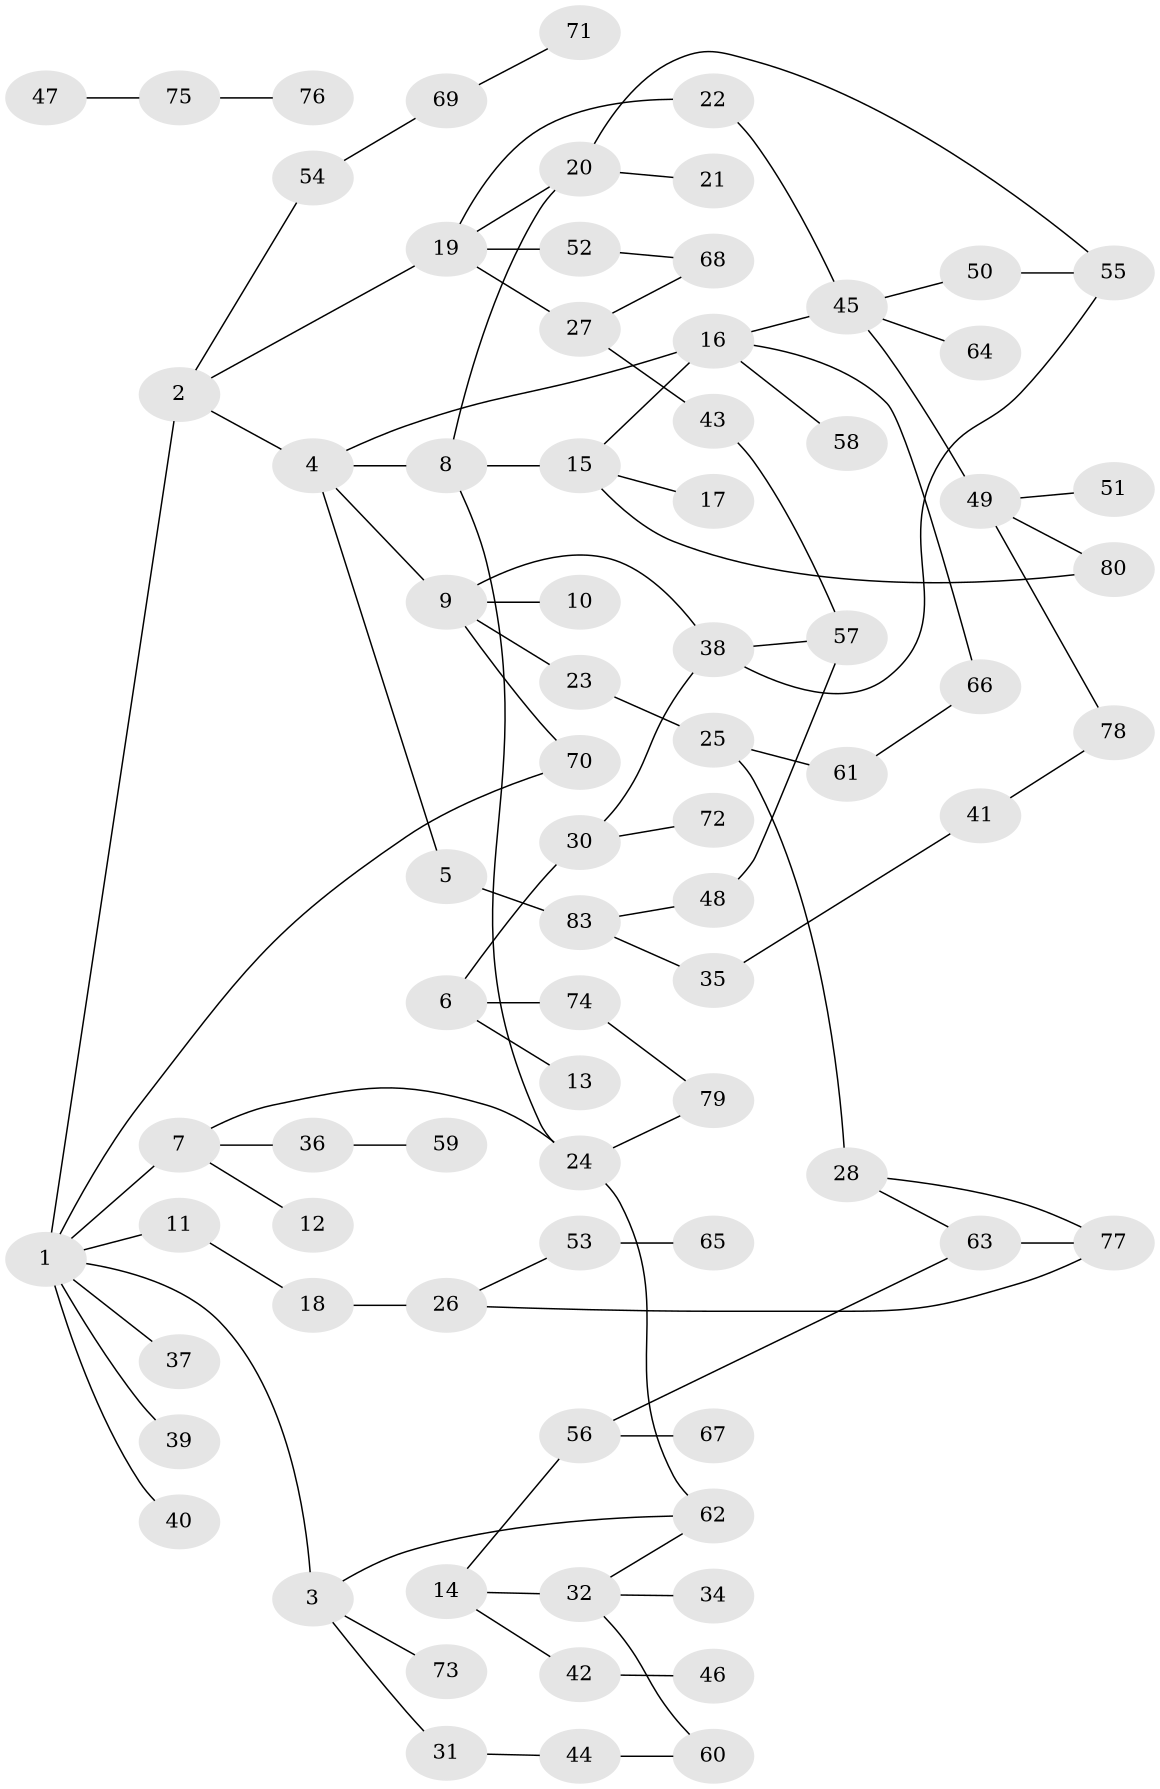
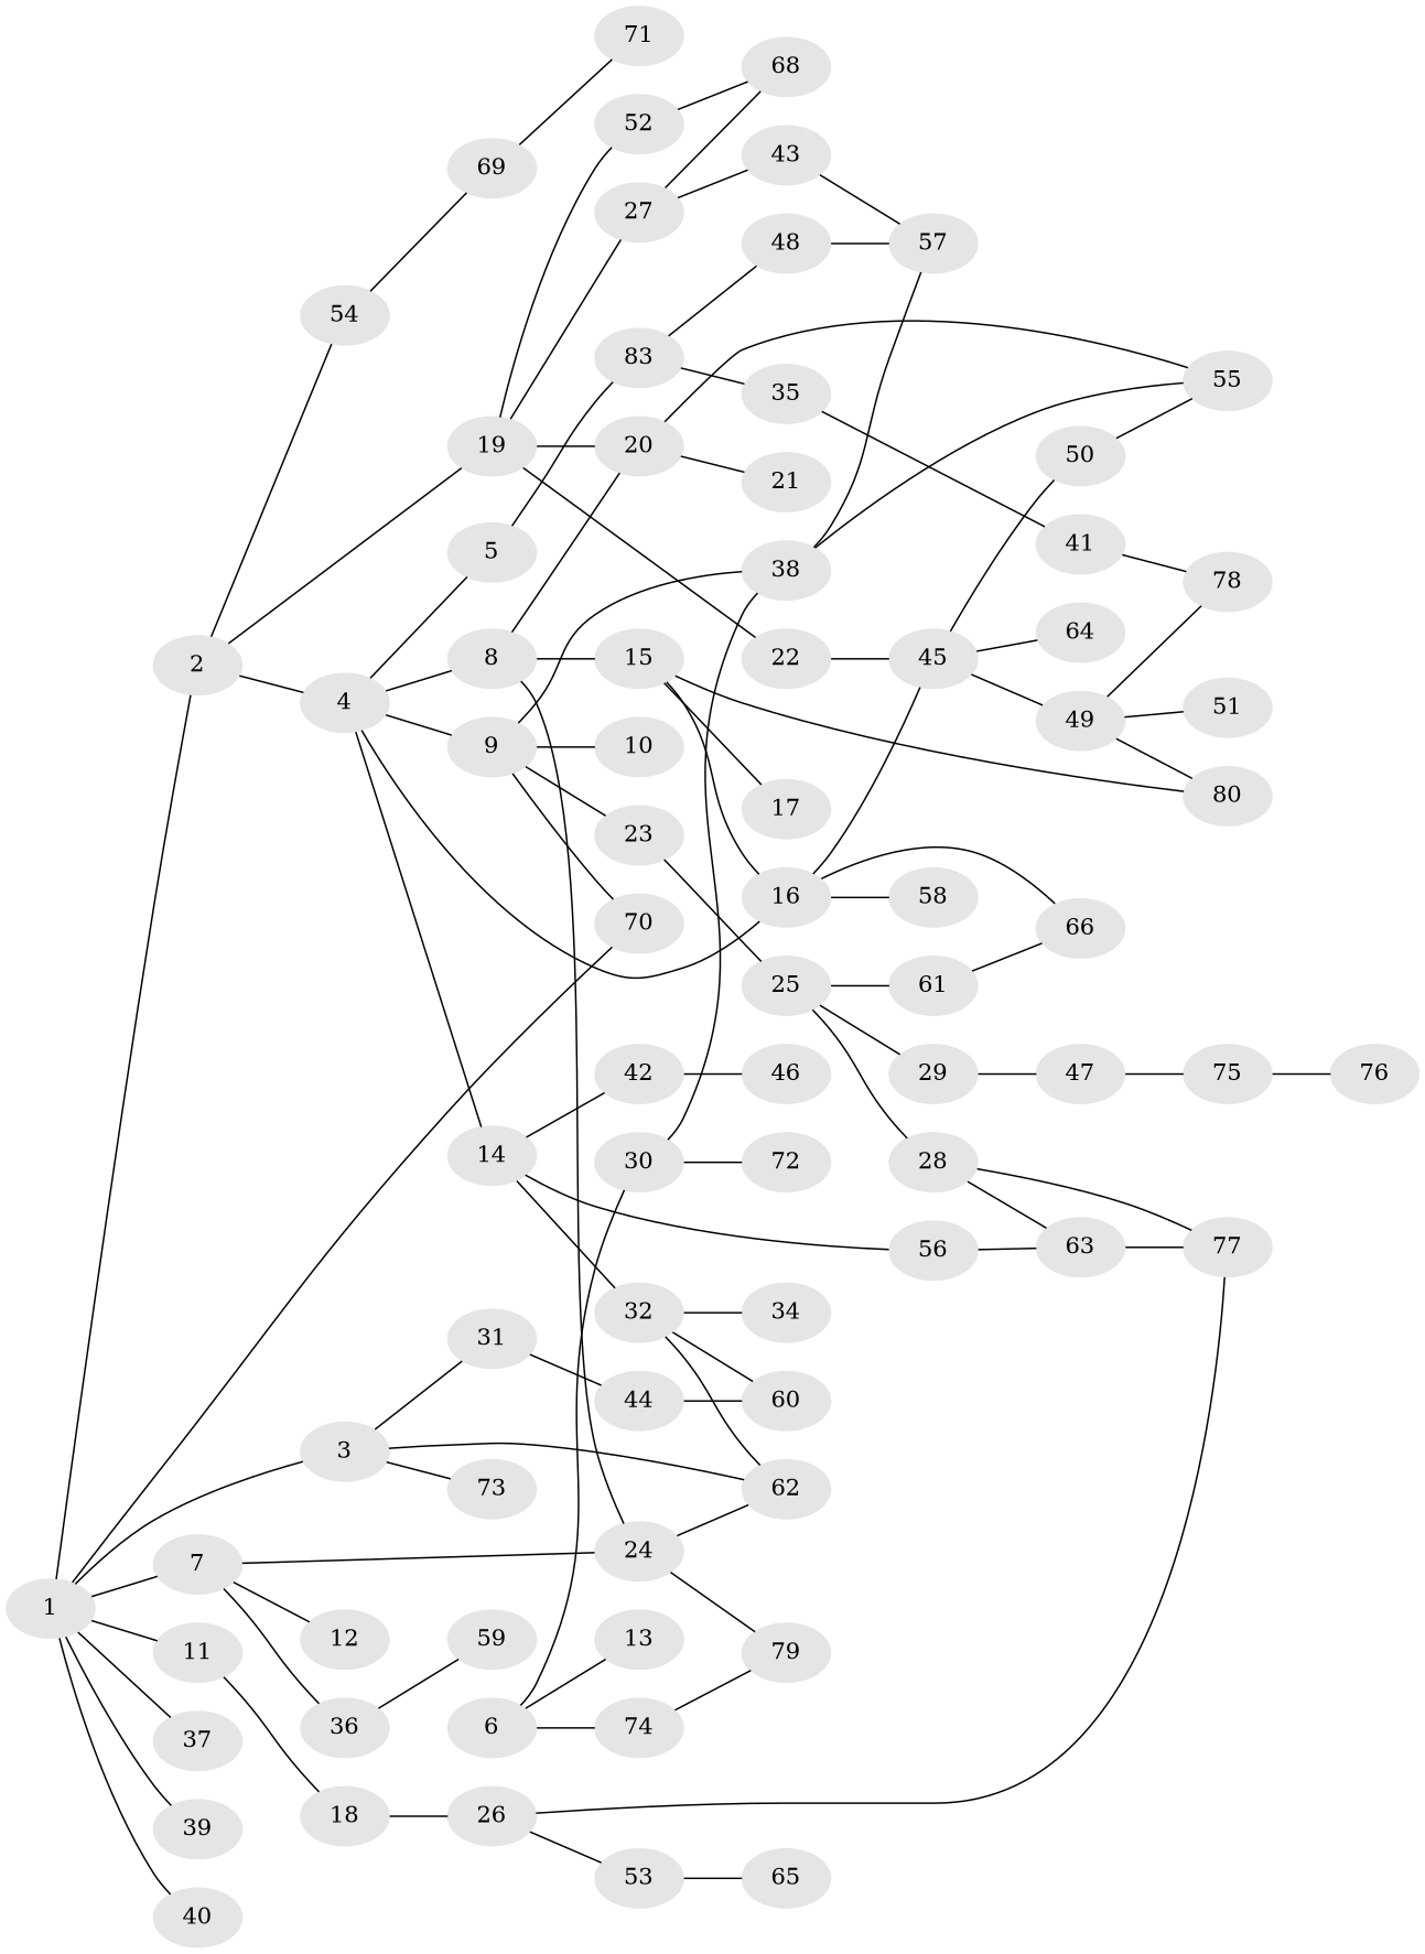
  graph {
    rankdir=LR
    node [color=gray90 style=filled]
    1
    2
    3
    7
    11
    37
    39
    40
    70
    4
    19
    54
    31
    62
    73
    12
    24
    36
    18
    5
    8
    9
    14
    16
    20
    22
    27
    52
    69
    44
    n31 [label=83]
    6
    13
    30
    74
    15
    10
    23
    38
    32
    42
    56
    45
    58
    66
    35
    48
    72
    79
    59
    17
    80
    21
    55
    25
    57
    26
    34
    60
    46
    63
-   67
    49
    50
    64
    53
    77
    43
    68
    28
+   29
    61
    47
    65
    75
    41
    78
    51
    76
    71
    1 -- 2
    1 -- 3
    1 -- 7
    1 -- 11
    1 -- 37
    1 -- 39
    1 -- 40
    1 -- 70
    2 -- 4
    2 -- 19
    2 -- 54
    3 -- 31
    3 -- 62
    3 -- 73
    7 -- 12
    7 -- 24
    7 -- 36
    11 -- 18
    4 -- 5
    4 -- 8
    4 -- 9
+   4 -- 14
    4 -- 16
    19 -- 20
    19 -- 22
    19 -- 27
    19 -- 52
    54 -- 69
    31 -- 44
    24 -- 62
    24 -- 79
    36 -- 59
    18 -- 26
    5 -- n31
    8 -- 24
    8 -- 20
    8 -- 15
    9 -- 70
    9 -- 10
    9 -- 23
    9 -- 38
    14 -- 32
    14 -- 42
    14 -- 56
    16 -- 45
    16 -- 58
    16 -- 66
    20 -- 21
    20 -- 55
    22 -- 45
    27 -- 43
    27 -- 68
    52 -- 68
    69 -- 71
    44 -- 60
    n31 -- 35
    n31 -- 48
    6 -- 13
    6 -- 30
    6 -- 74
    30 -- 38
    30 -- 72
    74 -- 79
    15 -- 16
    15 -- 17
    15 -- 80
    23 -- 25
    38 -- 55
    38 -- 57
    32 -- 62
    32 -- 34
    32 -- 60
    42 -- 46
    56 -- 63
-   56 -- 67
    45 -- 49
    45 -- 50
    45 -- 64
    35 -- 41
    48 -- 57
    25 -- 28
+   25 -- 29
    25 -- 61
    26 -- 53
    26 -- 77
    63 -- 77
    49 -- 80
    49 -- 78
    49 -- 51
    50 -- 55
    53 -- 65
    43 -- 57
    28 -- 63
    28 -- 77
+   29 -- 47
    61 -- 66
    47 -- 75
    75 -- 76
    41 -- 78
  }
